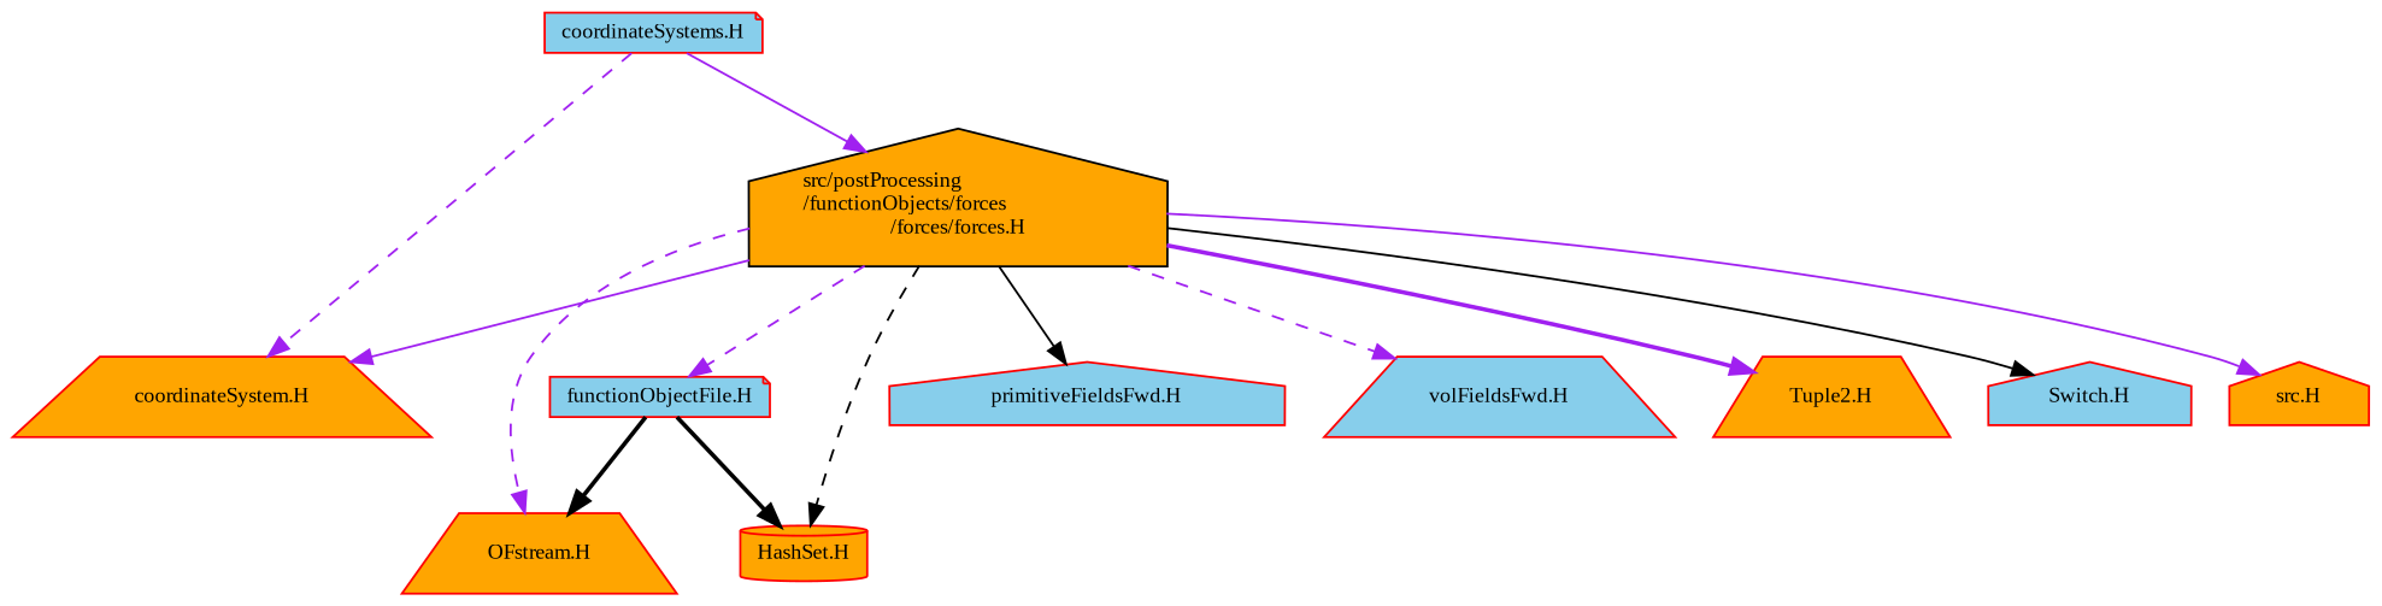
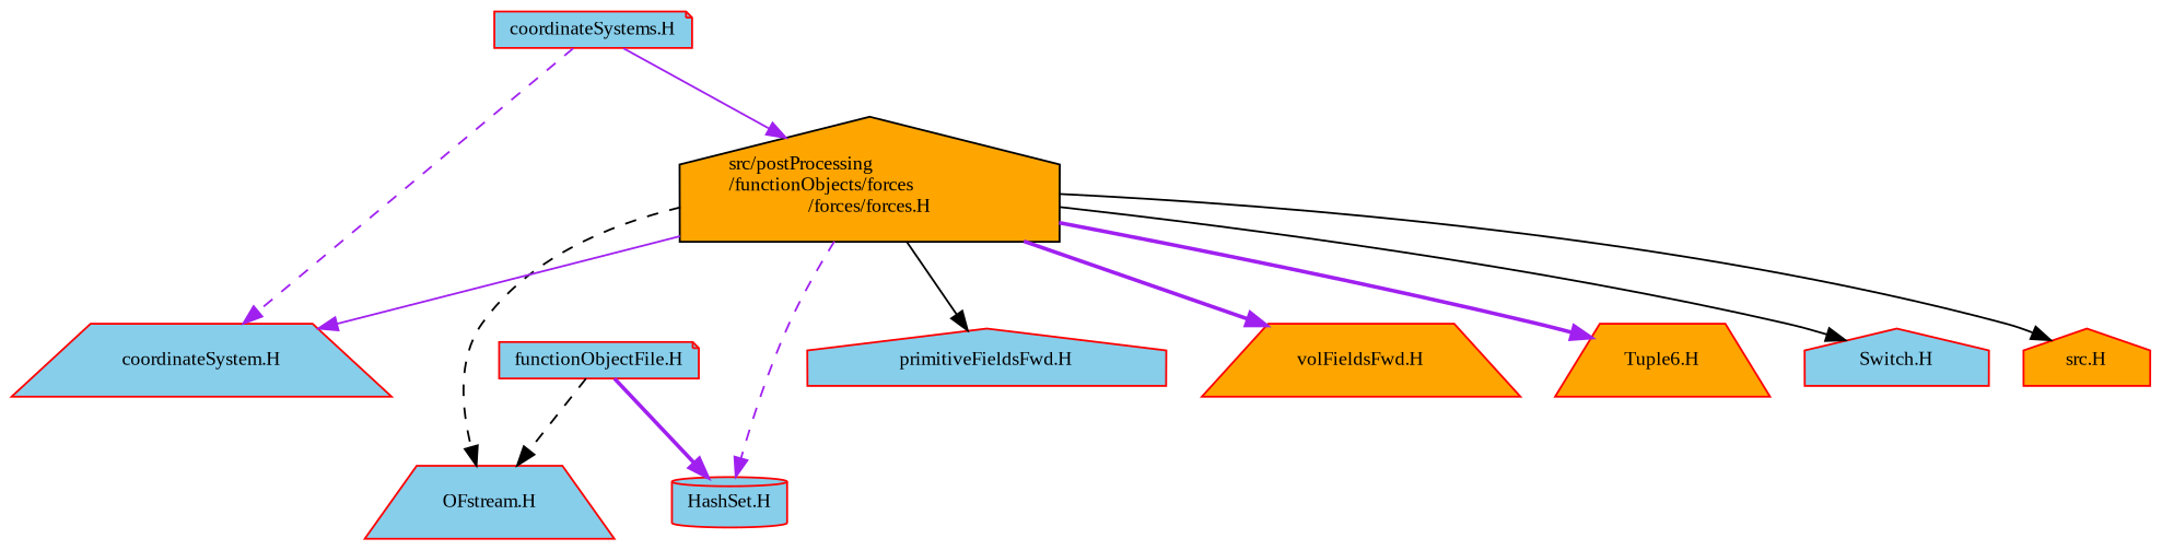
  digraph {
    fontname="Liberation Serif"
    node [color=red fillcolor=skyblue fontname="Liberation Serif" fontsize=10 shape=house style=filled]
    edge [color=purple fontname="Liberation Serif" fontsize=10 labelfontname=FreeSans labelfontsize=10 style=dashed]
    n1 [color=black fillcolor=orange fontcolor=black height=0.2 label="src/postProcessing\l/functionObjects/forces\l/forces/forces.H" width=0.4]
    n2 [height=0.2 label="functionObjectFile.H" shape=note width=0.4]
-   n3 [fillcolor=orange height=0.2 label="OFstream.H" shape=trapezium width=0.4]
-   n4 [fillcolor=orange height=0.2 label="HashSet.H" shape=cylinder width=0.4]
-   n5 [fillcolor=orange height=0.2 label="coordinateSystem.H" shape=trapezium width=0.4]
+   n3 [height=0.2 label="OFstream.H" shape=trapezium width=0.4]
+   n4 [height=0.2 label="HashSet.H" shape=cylinder width=0.4]
+   n5 [height=0.2 label="coordinateSystem.H" shape=trapezium width=0.4]
    n6 [height=0.2 label="primitiveFieldsFwd.H" width=0.4]
-   n7 [height=0.2 label="volFieldsFwd.H" shape=trapezium width=0.4]
-   n8 [fillcolor=orange height=0.2 label="Tuple2.H" shape=trapezium width=0.4]
+   n7 [fillcolor=orange height=0.2 label="volFieldsFwd.H" shape=trapezium width=0.4]
+   n8 [fillcolor=orange height=0.2 label="Tuple6.H" shape=trapezium width=0.4]
    n9 [height=0.2 label="Switch.H" width=0.4]
    n10 [fillcolor=orange height=0.2 label="src.H" width=0.4]
    n11 [height=0.2 label="coordinateSystems.H" shape=note width=0.4]
-   n1 -> n2
-   n1 -> n3
-   n1 -> n4 [color=black]
+   n1 -> n3 [color=black]
+   n1 -> n4
    n1 -> n5 [style=solid]
    n1 -> n6 [color=black style=solid]
-   n1 -> n7
+   n1 -> n7 [style=bold]
    n1 -> n8 [style=bold]
    n1 -> n9 [color=black style=solid]
-   n1 -> n10 [style=solid]
-   n2 -> n3 [color=black style=bold]
-   n2 -> n4 [color=black style=bold]
+   n1 -> n10 [color=black style=solid]
+   n2 -> n3 [color=black]
+   n2 -> n4 [style=bold]
    n11 -> n1 [style=solid]
    n11 -> n5
  }
